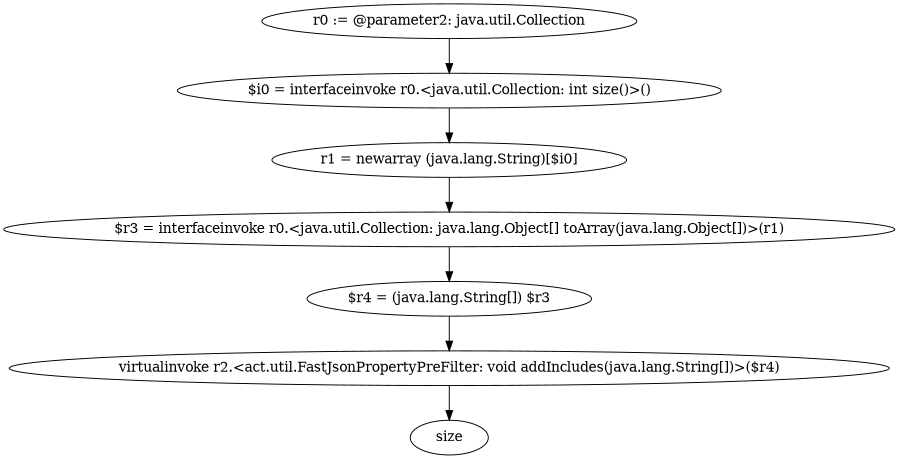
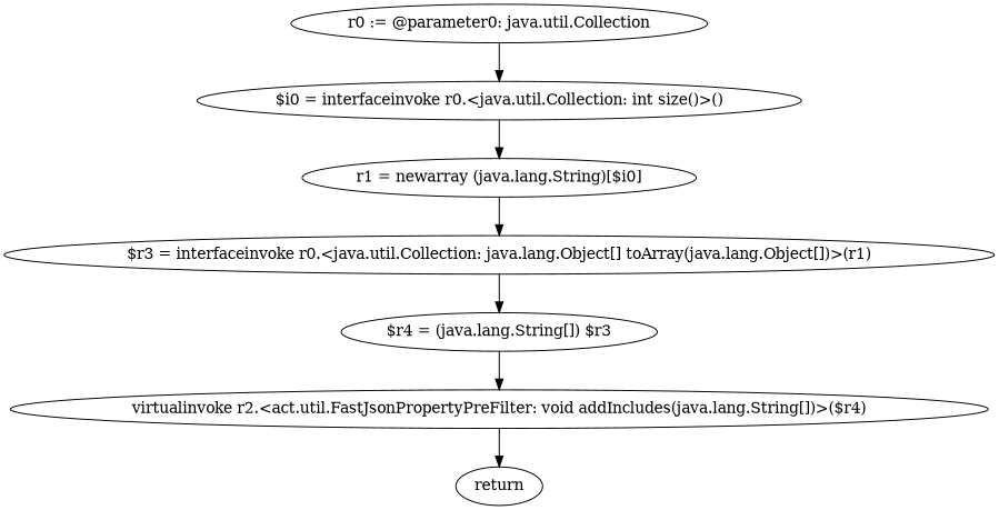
  digraph {
-   "r0 := @parameter0: java.util.Collection" [label="r0 := @parameter2: java.util.Collection"]
+   "r0 := @parameter0: java.util.Collection"
    "$i0 = interfaceinvoke r0.<java.util.Collection: int size()>()"
    "r1 = newarray (java.lang.String)[$i0]"
    "$r3 = interfaceinvoke r0.<java.util.Collection: java.lang.Object[] toArray(java.lang.Object[])>(r1)"
    "$r4 = (java.lang.String[]) $r3"
    "virtualinvoke r2.<act.util.FastJsonPropertyPreFilter: void addIncludes(java.lang.String[])>($r4)"
-   return [label=size]
+   return
    "r0 := @parameter0: java.util.Collection" -> "$i0 = interfaceinvoke r0.<java.util.Collection: int size()>()"
    "$i0 = interfaceinvoke r0.<java.util.Collection: int size()>()" -> "r1 = newarray (java.lang.String)[$i0]"
    "r1 = newarray (java.lang.String)[$i0]" -> "$r3 = interfaceinvoke r0.<java.util.Collection: java.lang.Object[] toArray(java.lang.Object[])>(r1)"
    "$r3 = interfaceinvoke r0.<java.util.Collection: java.lang.Object[] toArray(java.lang.Object[])>(r1)" -> "$r4 = (java.lang.String[]) $r3"
    "$r4 = (java.lang.String[]) $r3" -> "virtualinvoke r2.<act.util.FastJsonPropertyPreFilter: void addIncludes(java.lang.String[])>($r4)"
    "virtualinvoke r2.<act.util.FastJsonPropertyPreFilter: void addIncludes(java.lang.String[])>($r4)" -> return
  }
